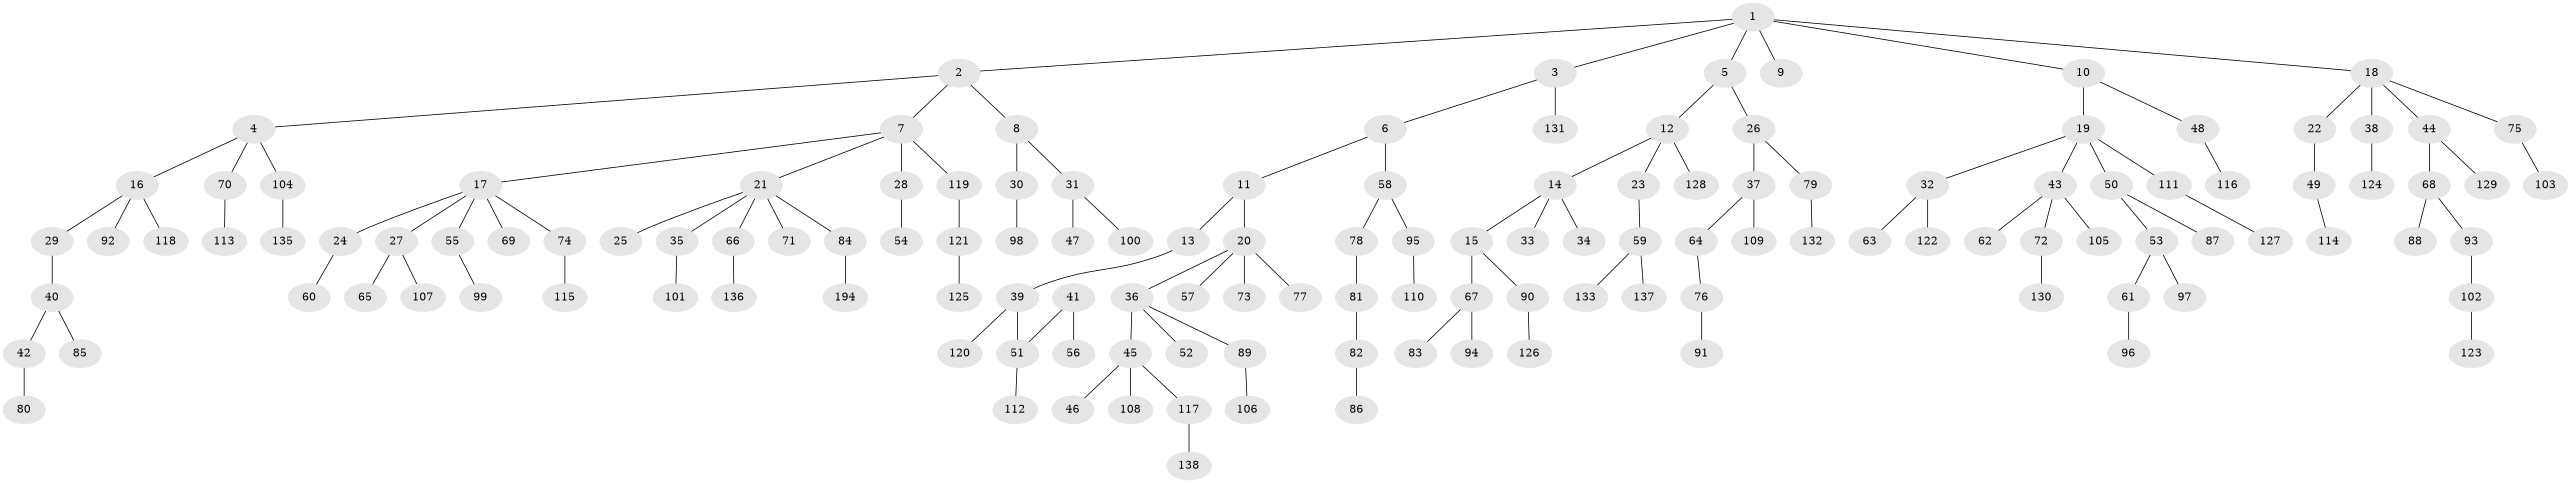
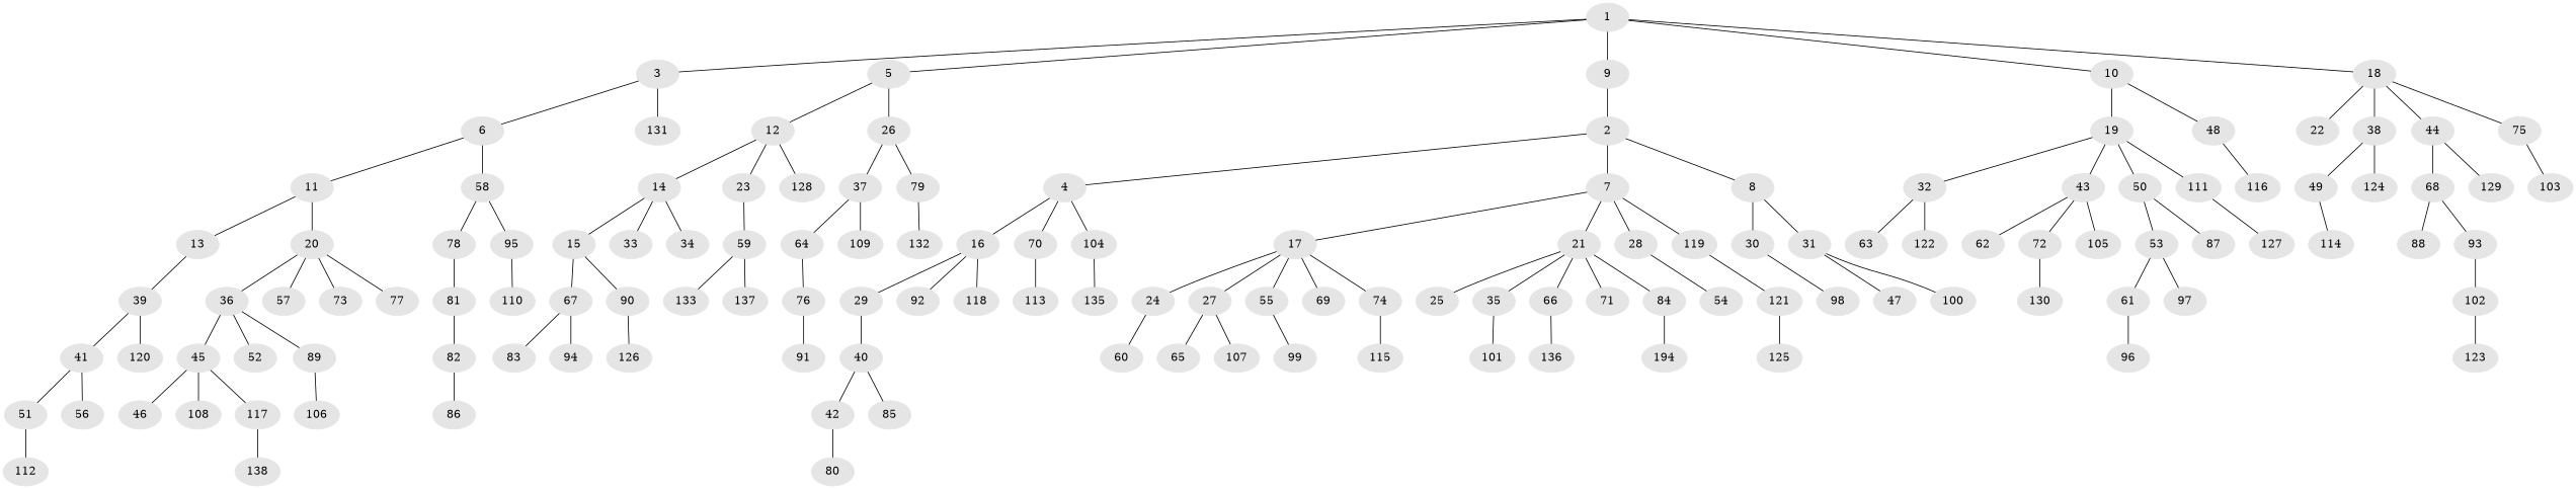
  graph {
    node [color=gray90 style=filled]
    1
    2
    3
    5
    9
    10
    18
    4
    7
    8
    6
    131
    12
    26
    19
    48
    22
    38
    44
    75
    16
    70
    104
    17
    21
    28
    119
    30
    31
    11
    58
    29
    92
    118
    113
    135
    14
    23
    128
    37
    79
    13
    20
    78
    95
    24
    27
    55
    69
    74
    25
    35
    66
    71
    84
    54
    121
    98
    47
    100
    32
    43
    50
    111
    116
    39
    36
    57
    73
    77
    15
    33
    34
    59
    41
    120
    67
    90
    83
    94
    126
    40
    60
    65
    107
    99
    115
    49
    124
    68
    129
    103
    63
    122
    62
    72
    105
    53
    87
    127
    45
    52
    89
    101
    136
    n106 [label=194]
    114
    133
    137
    64
    109
    132
    42
    85
    46
    108
    117
    106
    76
    51
    56
    80
    112
    130
    88
    93
    138
    61
    97
    96
    81
    110
    91
    102
    82
    86
    123
    125
-   1 -- 2
+   9 -- 2
    1 -- 3
    1 -- 5
    1 -- 9
    1 -- 10
    1 -- 18
    2 -- 4
    2 -- 7
    2 -- 8
    3 -- 6
    3 -- 131
    5 -- 12
    5 -- 26
    10 -- 19
    10 -- 48
    18 -- 22
    18 -- 38
    18 -- 44
    18 -- 75
    4 -- 16
    4 -- 70
    4 -- 104
    7 -- 17
    7 -- 21
    7 -- 28
    7 -- 119
    8 -- 30
    8 -- 31
    6 -- 11
    6 -- 58
    12 -- 14
    12 -- 23
    12 -- 128
    26 -- 37
    26 -- 79
    19 -- 32
    19 -- 43
    19 -- 50
    19 -- 111
    48 -- 116
-   22 -- 49
+   38 -- 49
    38 -- 124
    44 -- 68
    44 -- 129
    75 -- 103
    16 -- 29
    16 -- 92
    16 -- 118
    70 -- 113
    104 -- 135
    17 -- 24
    17 -- 27
    17 -- 55
    17 -- 69
    17 -- 74
    21 -- 25
    21 -- 35
    21 -- 66
    21 -- 71
    21 -- 84
    28 -- 54
    119 -- 121
    30 -- 98
    31 -- 47
    31 -- 100
    11 -- 13
    11 -- 20
    58 -- 78
    58 -- 95
    29 -- 40
    14 -- 15
    14 -- 33
    14 -- 34
    23 -- 59
    37 -- 64
    37 -- 109
    79 -- 132
    13 -- 39
    20 -- 36
    20 -- 57
    20 -- 73
    20 -- 77
    78 -- 81
    95 -- 110
    24 -- 60
    27 -- 65
    27 -- 107
    55 -- 99
    74 -- 115
    35 -- 101
    66 -- 136
    84 -- n106
    121 -- 125
    32 -- 63
    32 -- 122
    43 -- 62
    43 -- 72
    43 -- 105
    50 -- 53
    50 -- 87
    111 -- 127
-   39 -- 51
+   39 -- 41
    39 -- 120
    36 -- 45
    36 -- 52
    36 -- 89
    15 -- 67
    15 -- 90
    59 -- 133
    59 -- 137
    41 -- 51
    41 -- 56
    67 -- 83
    67 -- 94
    90 -- 126
    40 -- 42
    40 -- 85
    49 -- 114
    68 -- 88
    68 -- 93
    72 -- 130
    53 -- 61
    53 -- 97
    45 -- 46
    45 -- 108
    45 -- 117
    89 -- 106
    64 -- 76
    42 -- 80
    117 -- 138
    76 -- 91
    51 -- 112
    93 -- 102
    61 -- 96
    81 -- 82
    102 -- 123
    82 -- 86
  }
